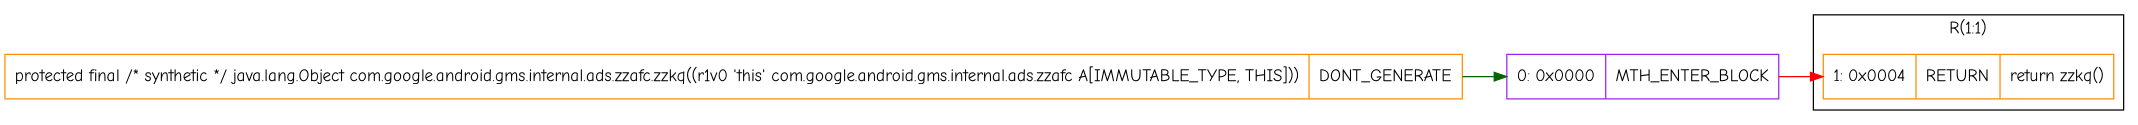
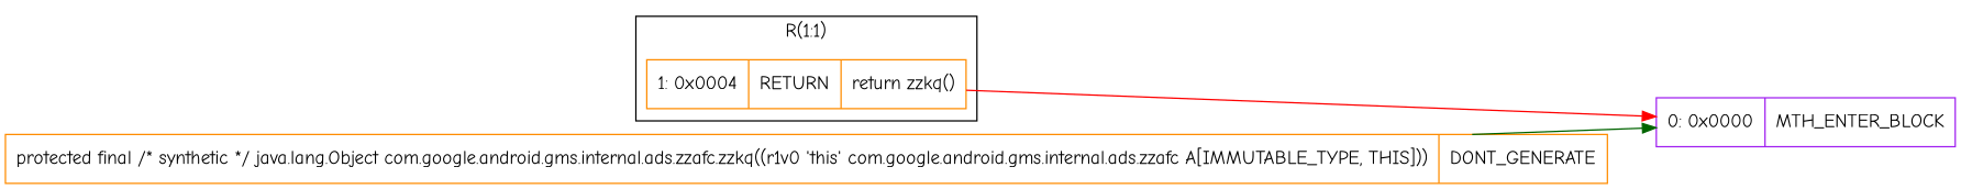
  digraph {
    rankdir=LR
    fontname="Comic Neue"
    node [color=darkorange shape=record fontname="Comic Neue"]
    edge [fontname="Comic Neue"]
    n1 [label="{1\:\ 0x0004|RETURN\l|return zzkq()\l}"]
    n2 [color=purple label="{0\:\ 0x0000|MTH_ENTER_BLOCK\l}"]
    n3 [label="{protected final \/* synthetic *\/ java.lang.Object com.google.android.gms.internal.ads.zzafc.zzkq((r1v0 'this' com.google.android.gms.internal.ads.zzafc A[IMMUTABLE_TYPE, THIS]))  | DONT_GENERATE\l}"]
    subgraph cluster_1 {
      label="R(1:1)"
      n1
    }
-   n2 -> n1 [color=red]
+   n1 -> n2 [color=red]
    n3 -> n2 [color=darkgreen]
  }
